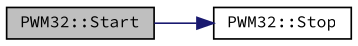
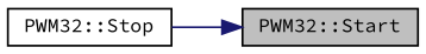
  digraph {
    rankdir=LR
    fontname="Source Code Pro"
    node [color=black fontname="Source Code Pro" fontsize=10 shape=record style=filled]
    n1 [fillcolor=grey75 fontcolor=black height=0.2 label="PWM32::Start" width=0.4]
    n2 [fillcolor=white height=0.2 label="PWM32::Stop" width=0.4]
-   n1 -> n2 [color=midnightblue fontname="Source Code Pro" fontsize=10 labelfontname=Helvetica labelfontsize=10 style=solid]
+   n2 -> n1 [color=midnightblue fontname="Source Code Pro" fontsize=10 labelfontname=Helvetica labelfontsize=10 style=solid]
  }
